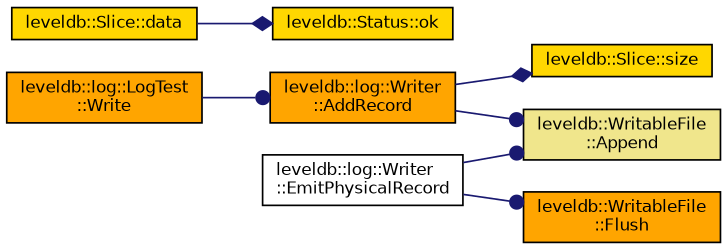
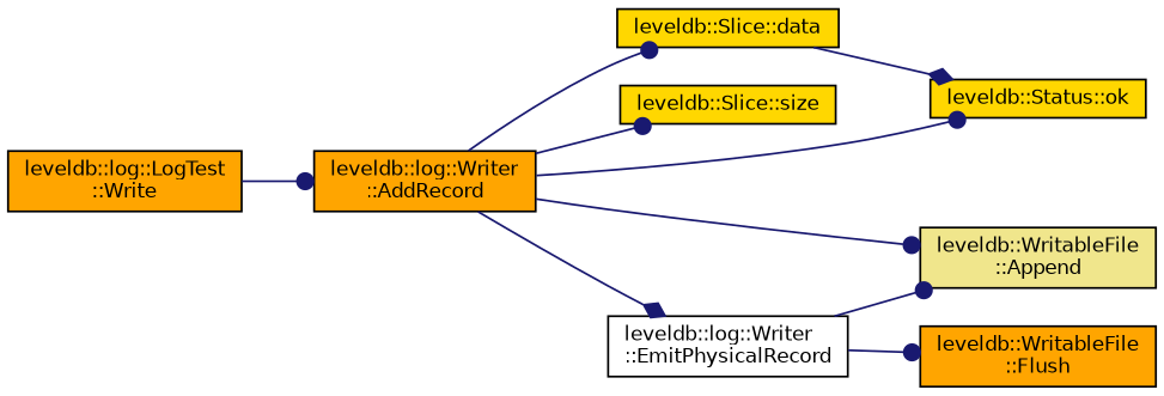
  digraph {
    rankdir=LR
    node [color=black fillcolor=orange fontname=Helvetica fontsize=10 shape=record style=filled]
    edge [arrowhead=dot color=midnightblue fontname=Helvetica fontsize=10 labelfontname=Helvetica labelfontsize=10 style=solid]
    n1 [fontcolor=black height=0.2 label="leveldb::log::LogTest\l::Write" width=0.4]
    n2 [height=0.2 label="leveldb::log::Writer\l::AddRecord" width=0.4]
    n3 [fillcolor=gold height=0.2 label="leveldb::Slice::data" width=0.4]
    n4 [fillcolor=gold height=0.2 label="leveldb::Slice::size" width=0.4]
    n5 [fillcolor=khaki height=0.2 label="leveldb::WritableFile\l::Append" width=0.4]
    n6 [fillcolor=white height=0.2 label="leveldb::log::Writer\l::EmitPhysicalRecord" width=0.4]
    n7 [fillcolor=gold height=0.2 label="leveldb::Status::ok" width=0.4]
    n8 [height=0.2 label="leveldb::WritableFile\l::Flush" width=0.4]
    n1 -> n2
-   n2 -> n4 [arrowhead=diamond]
+   n2 -> n3
+   n2 -> n4
    n2 -> n5
+   n2 -> n6 [arrowhead=diamond]
+   n2 -> n7
    n3 -> n7 [arrowhead=diamond]
    n6 -> n5
    n6 -> n8
  }
